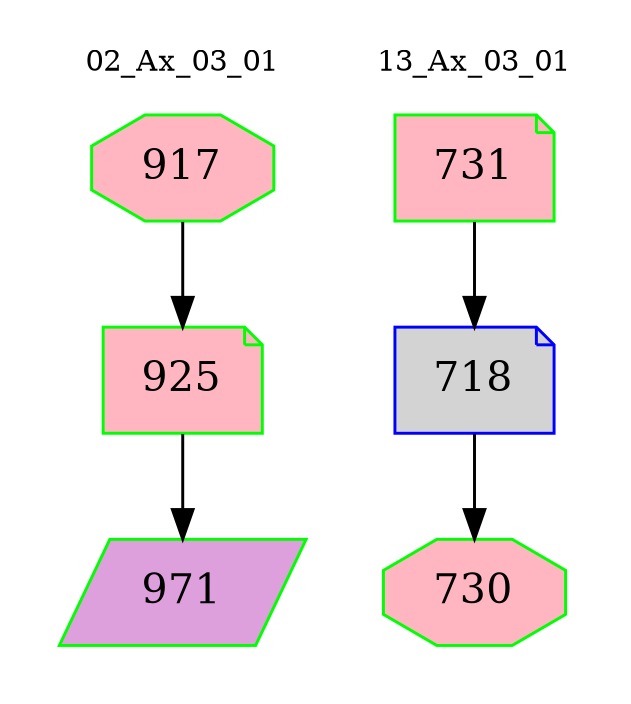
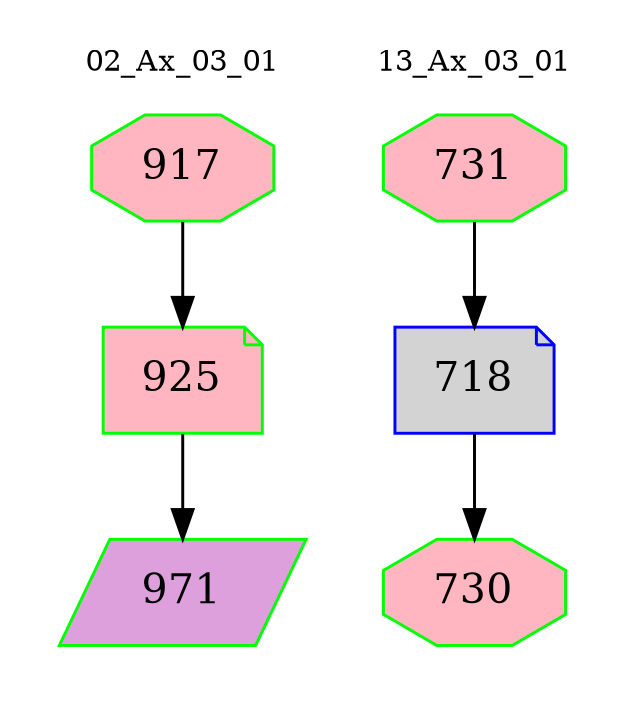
  digraph {
    node [color=green fillcolor=lightpink shape=octagon style=filled]
    edge [color=black]
    n1 [label=917]
    n2 [label=925 shape=note]
    n3 [fillcolor=plum label=971 shape=parallelogram]
-   n4 [label=731 shape=note]
+   n4 [label=731]
    n5 [color=blue fillcolor=lightgrey label=718 shape=note]
    n6 [label=730]
    subgraph cluster_1 {
      color=white
      fontsize=10
      label="02_Ax_03_01"
      n1
      n2
      n3
    }
    subgraph cluster_2 {
      color=white
      fontsize=10
      label="13_Ax_03_01"
      n4
      n5
      n6
    }
    n1 -> n2
    n2 -> n3
    n4 -> n5
    n5 -> n6
  }
